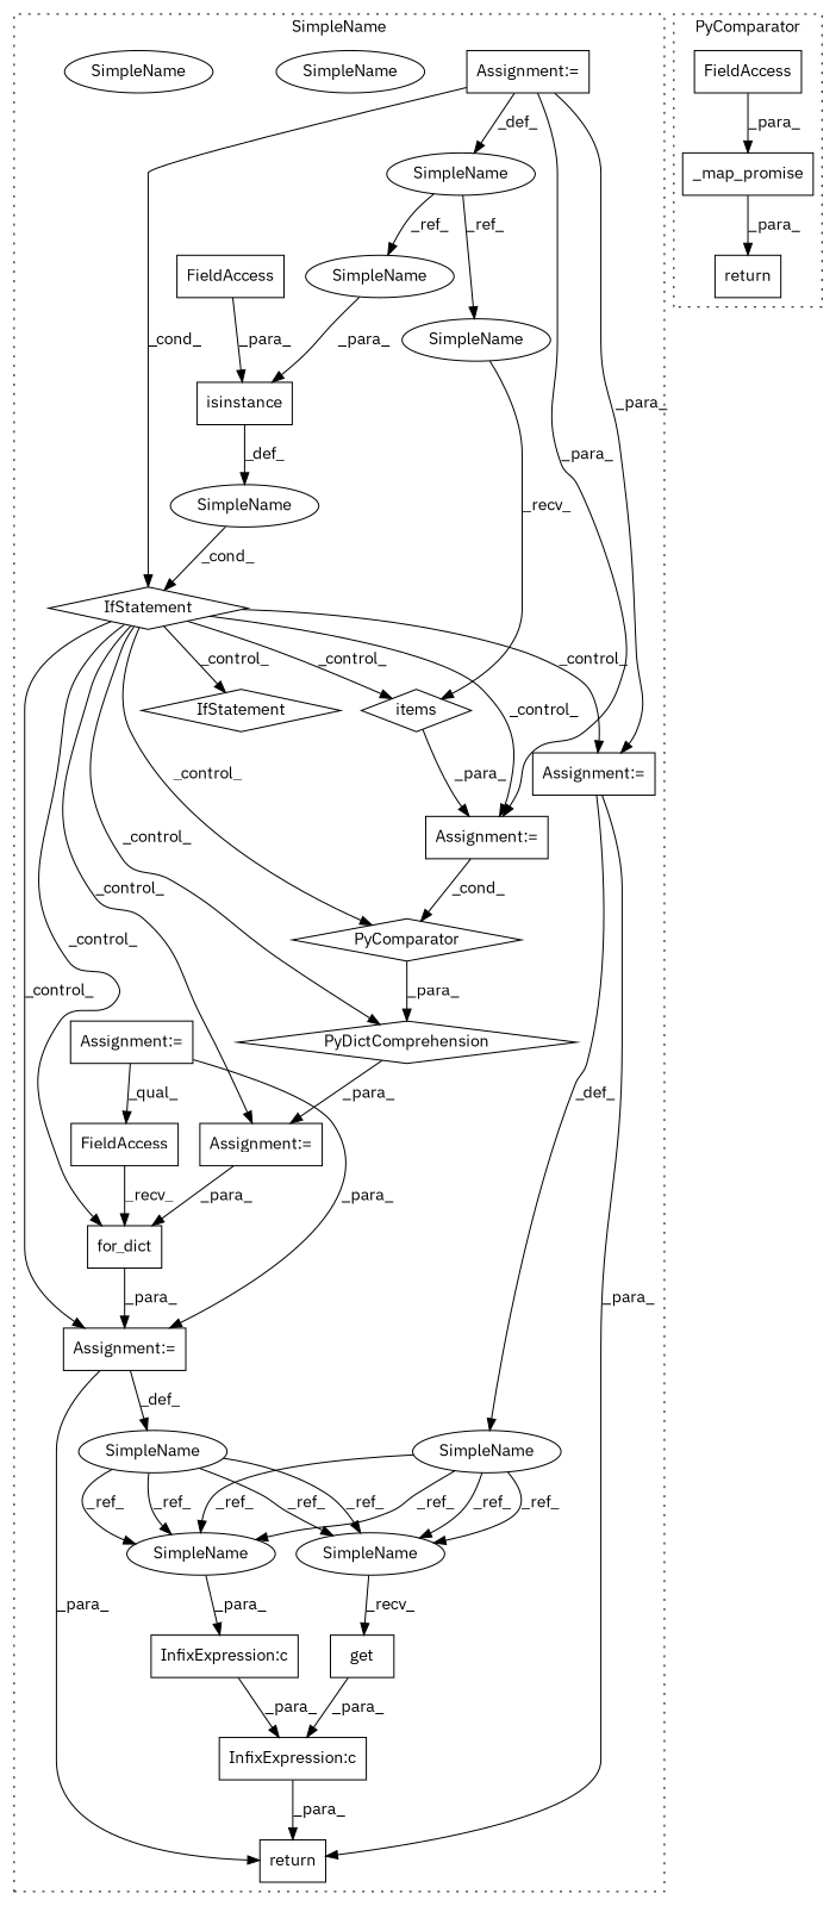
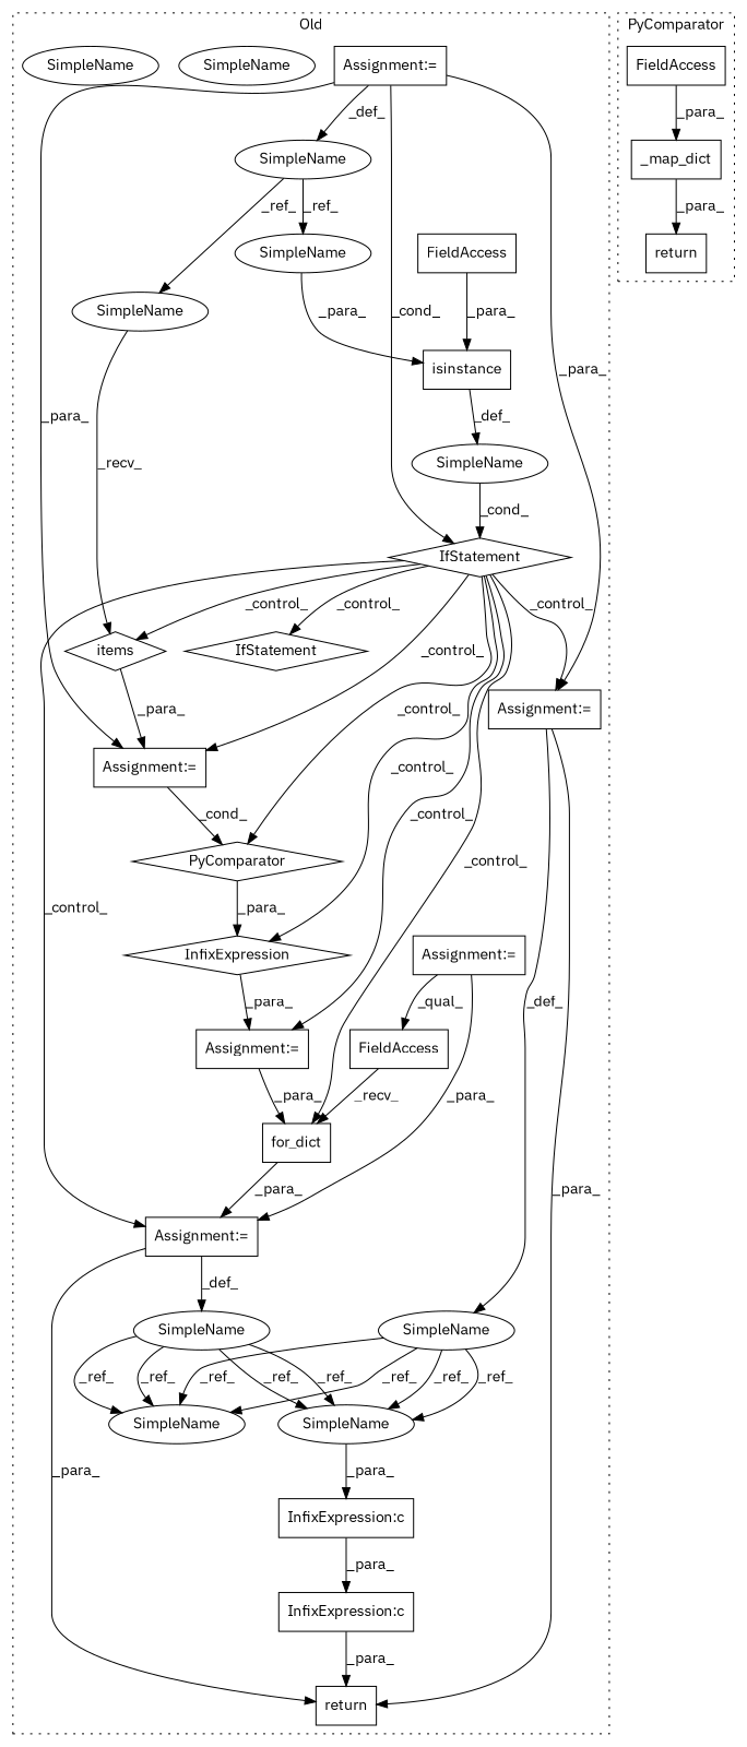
  digraph {
    fontname="IBM Plex Sans"
    node [a=42 fontname="IBM Plex Sans" l=4 s=9503 shape=box]
    edge [fontname="IBM Plex Sans"]
    n1 [a=25 l=32 label=IfStatement shape=diamond]
    n2 [label=SimpleName shape=ellipse l="" s=""]
-   n3 [a=110 l=147 label=PyDictComprehension s=9396 shape=diamond]
+   n3 [a=110 l=147 label=InfixExpression s=9396 shape=diamond]
    n4 [a=27 label="InfixExpression:c" s=9664]
    n5 [a=27 label="InfixExpression:c" s=9655]
    n6 [a=32 l="11,1" label=isinstance s="9345,9366"]
    n7 [l=5 label=SimpleName s=9313 shape=ellipse]
    n8 [a=32 l=7 label=items s=9519 shape=diamond]
    n9 [a=113 l=32 label=PyComparator shape=diamond]
    n10 [a=32 l="9,1" label=for_dict s="9566,9580"]
    n11 [label=SimpleName s=9603 shape=ellipse]
-   n12 [a=32 l=5 label=get s=9673]
    n13 [a=22 l=15 label=FieldAccess s=9550]
    n14 [a=22 label=FieldAccess s=9362]
    n15 [a=25 l="4,2" label=IfStatement s="9341,9367" shape=diamond]
    n16 [label=SimpleName s=9545 shape=ellipse]
    n17 [a=7 l=7 label="Assignment:=" s=9328]
    n18 [a=7 l=5 label="Assignment:=" s=9313]
    n19 [a=7 l=32 label="Assignment:="]
    n20 [a=7 l=14 label="Assignment:=" s=9382]
    n21 [a=7 l=1 label="Assignment:=" s=9607]
    n22 [a=7 l=1 label="Assignment:=" s=9549]
    n23 [a=41 l=7 label=return s=9640]
    n24 [label=SimpleName s=9668 shape=ellipse]
    n25 [label=SimpleName s=9659 shape=ellipse]
    n26 [label=SimpleName s=9659 shape=ellipse]
    n27 [label=SimpleName s=9668 shape=ellipse]
    n28 [l=5 label=SimpleName s=9513 shape=ellipse]
    n29 [l=5 label=SimpleName s=9356 shape=ellipse]
-   n30 [a=32 l="13,1" label=_map_promise s="8997,9044"]
+   n30 [a=32 l="13,1" label=_map_dict s="8997,9044"]
    n31 [a=22 l=13 label=FieldAccess s=9010]
    n32 [a=41 l=7 label=return s=8990]
    subgraph cluster_1 {
-     label=SimpleName
+     label=Old
      style=dotted
      n1
      n2
      n3
      n4
      n5
      n6
      n7
      n8
      n9
      n10
      n11
-     n12
      n13
      n14
      n15
      n16
      n17
      n18
      n19
      n20
      n21
      n22
      n23
      n24
      n25
      n26
      n27
      n28
      n29
    }
    subgraph cluster_2 {
      label=PyComparator
      style=dotted
      n30
      n31
      n32
    }
    n2 -> n15 [label=_cond_]
    n3 -> n20 [label=_para_]
    n4 -> n23 [label=_para_]
    n5 -> n4 [label=_para_]
    n6 -> n2 [label=_def_]
    n7 -> n28 [label=_ref_]
    n7 -> n29 [label=_ref_]
    n8 -> n19 [label=_para_]
    n9 -> n3 [label=_para_]
    n10 -> n22 [label=_para_]
    n11 -> n26 [label=_ref_]
    n11 -> n26 [label=_ref_]
    n11 -> n27 [label=_ref_]
    n11 -> n27 [label=_ref_]
-   n12 -> n4 [label=_para_]
    n13 -> n10 [label=_recv_]
    n14 -> n6 [label=_para_]
    n15 -> n1 [label=_control_]
    n15 -> n3 [label=_control_]
    n15 -> n8 [label=_control_]
    n15 -> n9 [label=_control_]
    n15 -> n10 [label=_control_]
    n15 -> n19 [label=_control_]
    n15 -> n20 [label=_control_]
    n15 -> n21 [label=_control_]
    n15 -> n22 [label=_control_]
    n16 -> n26 [label=_ref_]
    n16 -> n26 [label=_ref_]
    n16 -> n27 [label=_ref_]
    n16 -> n27 [label=_ref_]
    n17 -> n13 [label=_qual_]
    n17 -> n22 [label=_para_]
    n18 -> n7 [label=_def_]
    n18 -> n15 [label=_cond_]
    n18 -> n19 [label=_para_]
    n18 -> n21 [label=_para_]
    n19 -> n9 [label=_cond_]
    n20 -> n10 [label=_para_]
    n21 -> n11 [label=_def_]
    n21 -> n23 [label=_para_]
    n22 -> n16 [label=_def_]
    n22 -> n23 [label=_para_]
    n26 -> n5 [label=_para_]
-   n27 -> n12 [label=_recv_]
    n28 -> n8 [label=_recv_]
    n29 -> n6 [label=_para_]
    n30 -> n32 [label=_para_]
    n31 -> n30 [label=_para_]
  }
